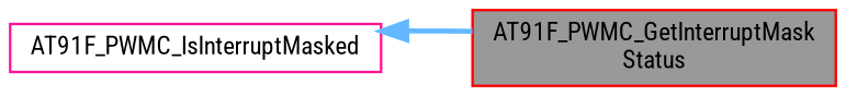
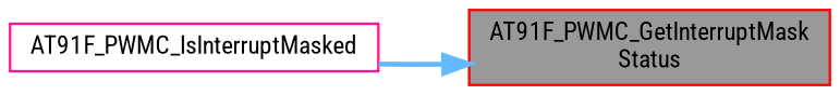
  digraph {
    rankdir=RL
    fontname="Roboto Condensed"
    node [fontname="Roboto Condensed" fontsize=10 shape=box style=filled]
    n1 [color=red fillcolor=grey60 fontcolor=black height=0.2 label="AT91F_PWMC_GetInterruptMask\lStatus" width=0.4]
    n2 [color=deeppink fillcolor=white height=0.2 label=AT91F_PWMC_IsInterruptMasked width=0.4]
-   n2 -> n1 [color=steelblue1 dir=back fontname="Roboto Condensed" fontsize=10 labelfontname=Helvetica labelfontsize=10 style=bold]
+   n1 -> n2 [color=steelblue1 dir=back fontname="Roboto Condensed" fontsize=10 labelfontname=Helvetica labelfontsize=10 style=bold]
  }
